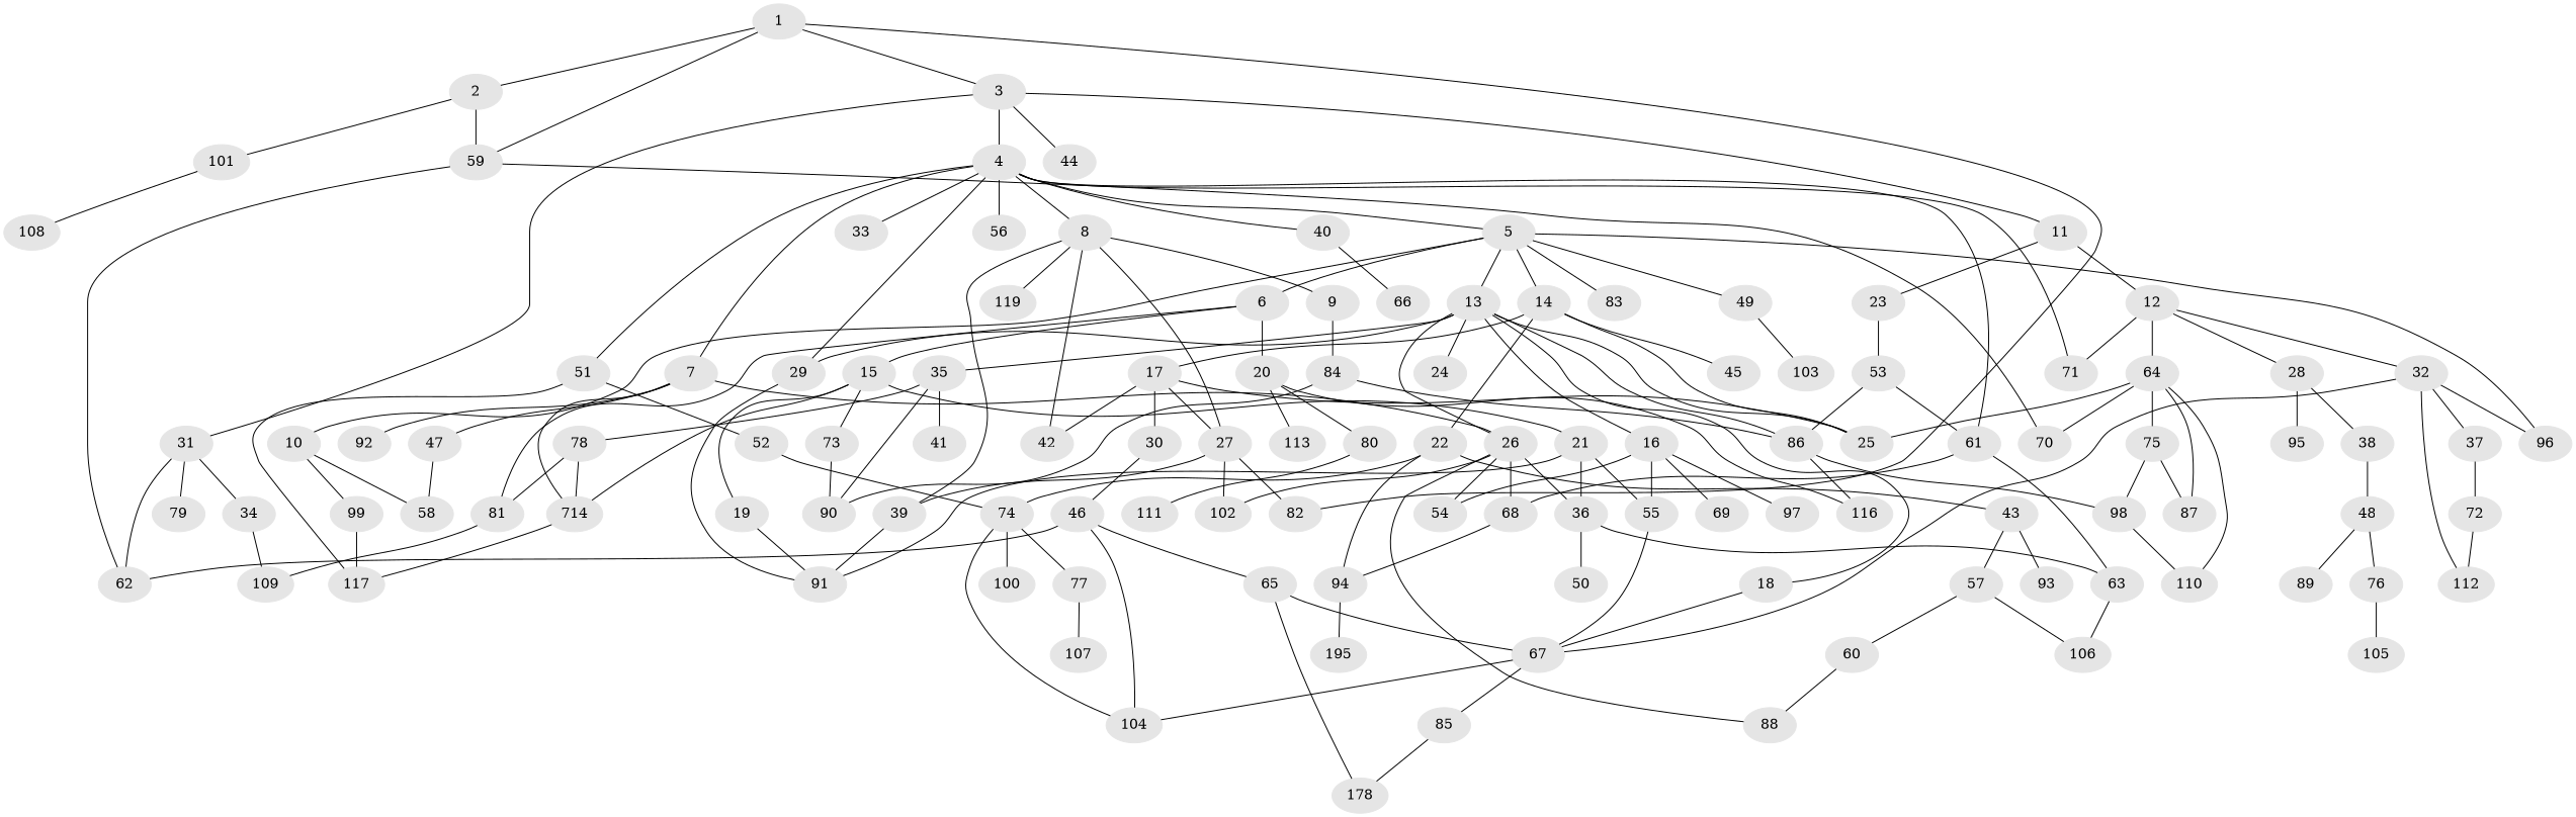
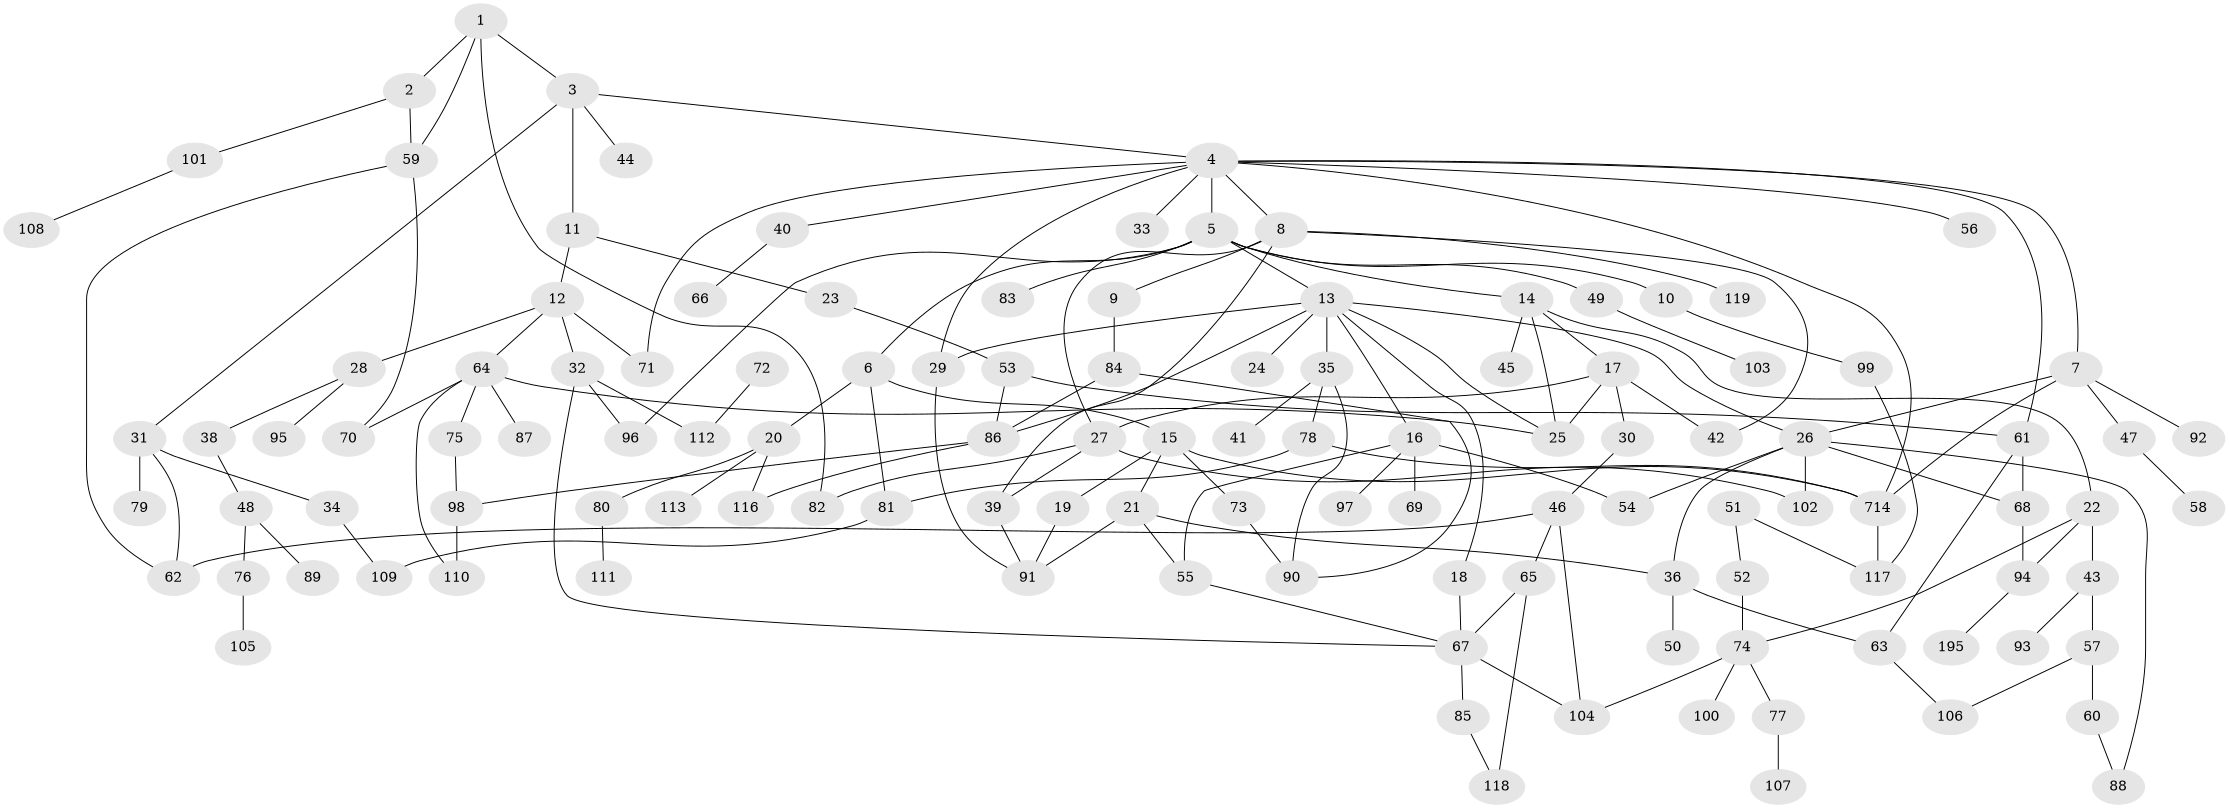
  graph {
    node [color=gray90 style=filled]
    1
    2
    3
    59
    82
    101
    4
    11
    31
    44
    62
    70
    108
    5
    7
    8
    29
    33
    40
    51
    56
    61
    71
    12
    23
    34
    79
    6
    10
    13
    14
    49
    83
    96
    26
    47
    92
    n38 [label=714]
    9
    27
    39
    42
    119
    91
    66
    52
    117
    68
    63
    15
    20
    81
    58
    99
    16
    18
    24
    25
    35
    86
    17
    22
    45
    103
    19
    21
    73
    80
    113
    116
    109
    54
    36
    88
    102
    84
    90
    28
    32
    64
    53
    38
    95
    67
-   37
    112
    75
    87
    110
    55
    69
    97
    41
    78
    98
    30
    43
    74
    94
    46
    104
    85
    111
    50
    57
    93
    77
    100
    n109 [label=195]
    48
    65
    72
    106
    76
    89
    60
-   118 [label=178]
+   118
    105
    107
    1 -- 2
    1 -- 3
    1 -- 59
    1 -- 82
    2 -- 59
    2 -- 101
    3 -- 4
    3 -- 11
    3 -- 31
    3 -- 44
    59 -- 62
    59 -- 70
    101 -- 108
    4 -- 5
    4 -- 7
    4 -- 8
    4 -- 29
    4 -- 33
    4 -- 40
-   4 -- 51
+   4 -- n38
    4 -- 56
    4 -- 61
    4 -- 71
    11 -- 12
    11 -- 23
    31 -- 62
    31 -- 34
    31 -- 79
    5 -- 6
    5 -- 10
    5 -- 13
    5 -- 14
    5 -- 49
    5 -- 83
    5 -- 96
    7 -- 26
    7 -- 47
    7 -- 92
    7 -- n38
    8 -- 9
    8 -- 27
    8 -- 39
    8 -- 42
    8 -- 119
    29 -- 91
    40 -- 66
    51 -- 52
    51 -- 117
    61 -- 68
    61 -- 63
    12 -- 71
    12 -- 28
    12 -- 32
    12 -- 64
    23 -- 53
    34 -- 109
    6 -- 15
    6 -- 20
    6 -- 81
-   10 -- 58
    10 -- 99
    13 -- 29
    13 -- 26
    13 -- 16
    13 -- 18
    13 -- 24
    13 -- 25
    13 -- 35
    13 -- 86
    14 -- 25
    14 -- 17
    14 -- 22
    14 -- 45
    49 -- 103
    26 -- 68
    26 -- 54
    26 -- 36
    26 -- 88
    26 -- 102
    47 -- 58
    n38 -- 117
    9 -- 84
    27 -- 82
    27 -- 39
    27 -- 102
    39 -- 91
    52 -- 74
    68 -- 94
    63 -- 106
    15 -- n38
    15 -- 19
    15 -- 21
    15 -- 73
    20 -- 80
    20 -- 113
    20 -- 116
    81 -- 109
    99 -- 117
    16 -- 54
    16 -- 55
    16 -- 69
    16 -- 97
    18 -- 67
    35 -- 90
    35 -- 41
    35 -- 78
    86 -- 116
    86 -- 98
    17 -- 27
    17 -- 42
    17 -- 25
    17 -- 30
    22 -- 43
    22 -- 74
    22 -- 94
    19 -- 91
    21 -- 91
    21 -- 36
    21 -- 55
    73 -- 90
    80 -- 111
    36 -- 63
    36 -- 50
    84 -- 86
    84 -- 90
    28 -- 38
    28 -- 95
    32 -- 96
    32 -- 67
-   32 -- 37
    32 -- 112
    64 -- 70
    64 -- 25
    64 -- 75
    64 -- 87
    64 -- 110
    53 -- 61
    53 -- 86
    38 -- 48
    67 -- 104
    67 -- 85
-   37 -- 72
-   75 -- 87
    75 -- 98
    55 -- 67
    78 -- n38
    78 -- 81
    98 -- 110
    30 -- 46
    43 -- 57
    43 -- 93
    74 -- 104
    74 -- 77
    74 -- 100
    94 -- n109
    46 -- 62
    46 -- 104
    46 -- 65
    85 -- 118
    57 -- 106
    57 -- 60
    77 -- 107
    48 -- 76
    48 -- 89
    65 -- 67
    65 -- 118
    72 -- 112
    76 -- 105
    60 -- 88
  }
